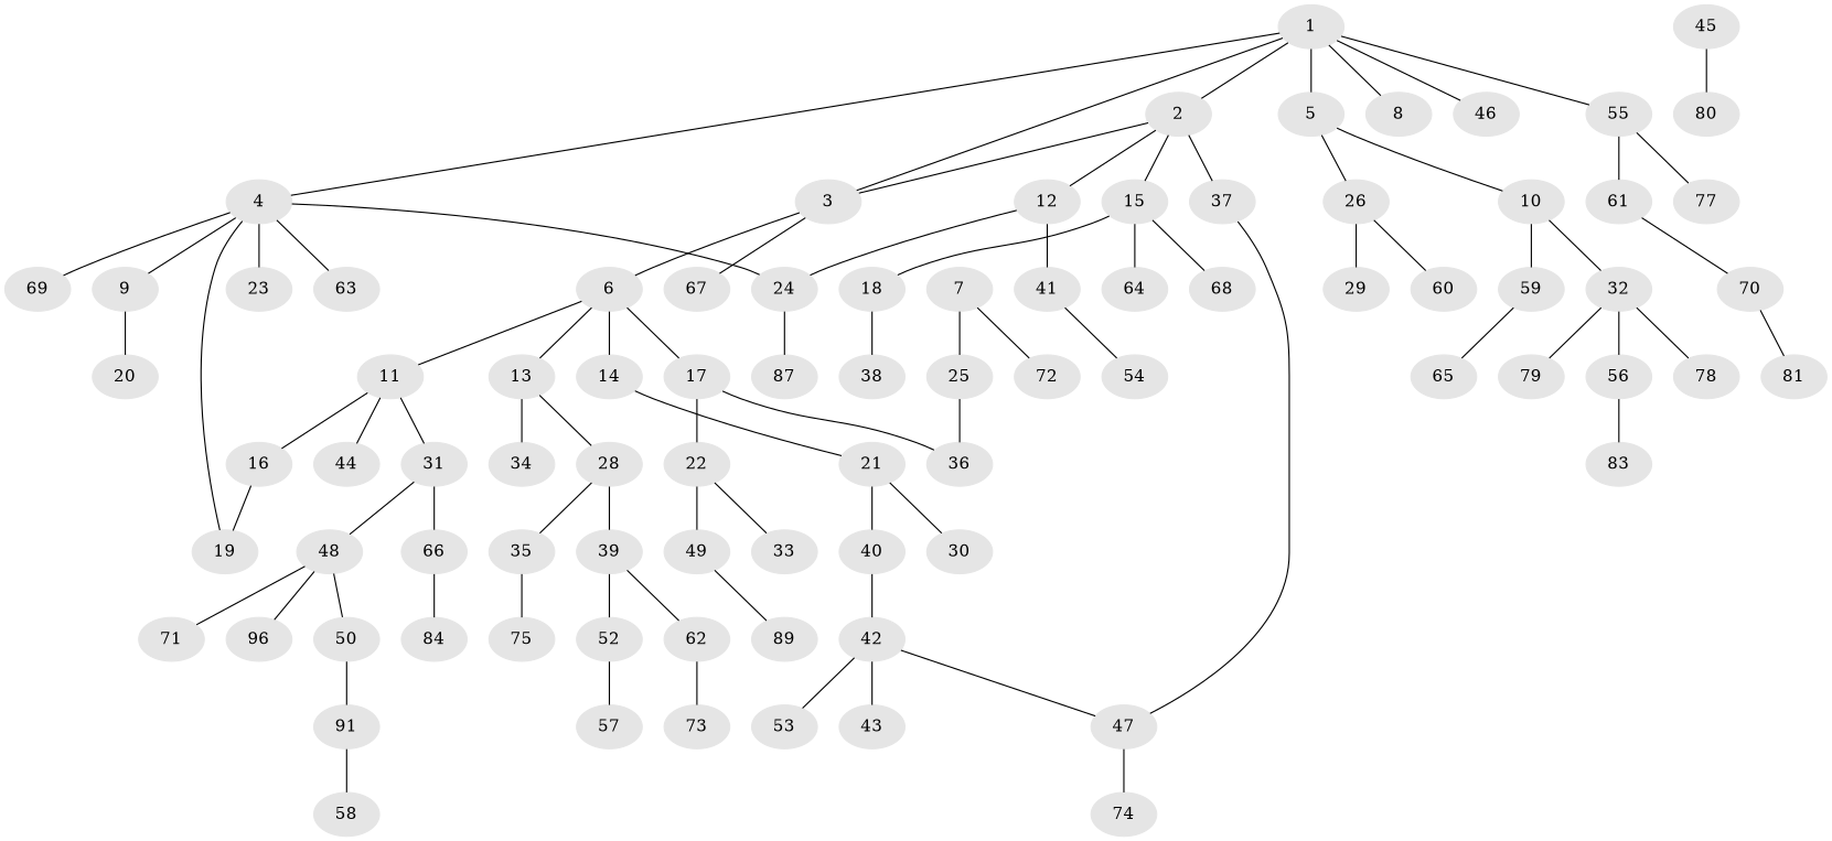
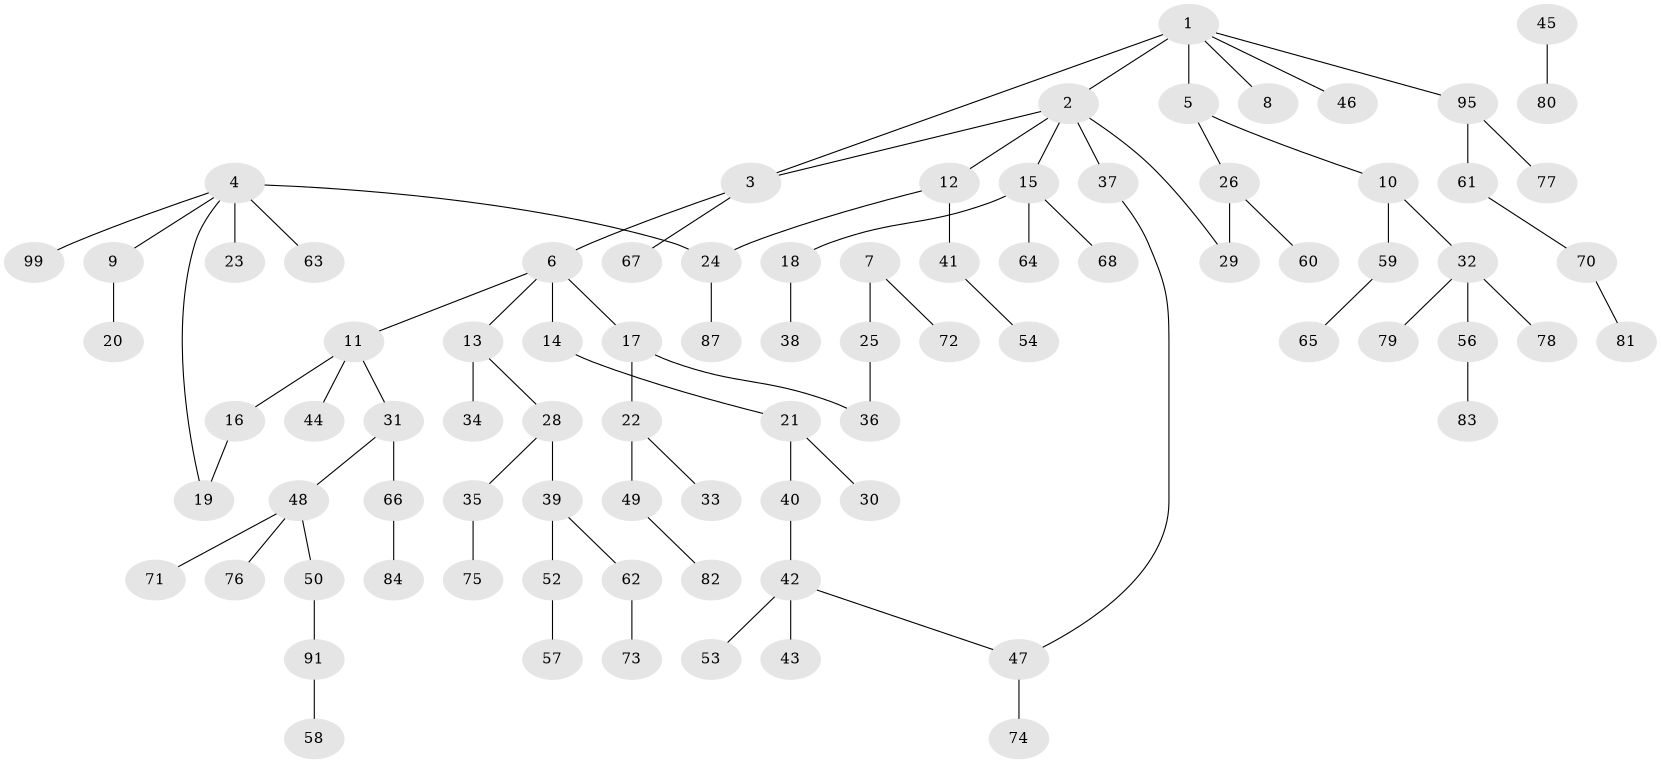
  graph {
    node [color=gray90 style=filled]
    1
    2
    3
    4
    5
    8
    46
-   55
+   55 [label=95]
    12
    15
    29
    37
    6
    67
    9
    19
    23
    24
    63
-   69
+   69 [label=99]
    10
    26
    61
    77
    41
    18
    64
    68
    47
    11
    13
    14
    17
    7
    25
    72
    20
    n38 [label=87]
    32
    59
    60
    16
    31
    44
    28
    34
    21
    22
    36
    56
    78
    79
    65
    48
    66
    54
    35
    39
    30
    40
    38
    33
    49
    42
-   82 [label=89]
+   82
    45
    80
    75
    52
    62
    50
    71
-   76 [label=96]
+   76
    84
    83
    74
    57
    73
    43
    53
    n81 [label=91]
    58
    70
    81
    1 -- 2
    1 -- 3
-   1 -- 4
    1 -- 5
    1 -- 8
    1 -- 46
    1 -- 55
    2 -- 3
    2 -- 12
    2 -- 15
+   2 -- 29
    2 -- 37
    3 -- 6
    3 -- 67
    4 -- 9
    4 -- 19
    4 -- 23
    4 -- 24
    4 -- 63
    4 -- 69
    5 -- 10
    5 -- 26
    55 -- 61
    55 -- 77
    12 -- 24
    12 -- 41
    15 -- 18
    15 -- 64
    15 -- 68
    37 -- 47
    6 -- 11
    6 -- 13
    6 -- 14
    6 -- 17
    9 -- 20
    24 -- n38
    10 -- 32
    10 -- 59
    26 -- 29
    26 -- 60
    61 -- 70
    41 -- 54
    18 -- 38
    47 -- 74
    11 -- 16
    11 -- 31
    11 -- 44
    13 -- 28
    13 -- 34
    14 -- 21
    17 -- 22
    17 -- 36
    7 -- 25
    7 -- 72
    25 -- 36
    32 -- 56
    32 -- 78
    32 -- 79
    59 -- 65
    16 -- 19
    31 -- 48
    31 -- 66
    28 -- 35
    28 -- 39
    21 -- 30
    21 -- 40
    22 -- 33
    22 -- 49
    56 -- 83
    48 -- 50
    48 -- 71
    48 -- 76
    66 -- 84
    35 -- 75
    39 -- 52
    39 -- 62
    40 -- 42
    49 -- 82
    42 -- 47
    42 -- 43
    42 -- 53
    45 -- 80
    52 -- 57
    62 -- 73
    50 -- n81
    n81 -- 58
    70 -- 81
  }
